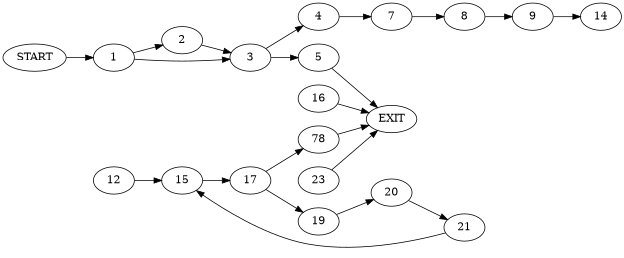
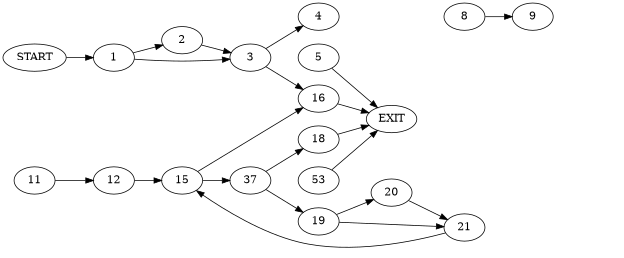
  digraph {
    rankdir=LR
    n1 [label=START]
    1
    2
    3
    n5 [label=EXIT]
    4
    5
-   7
    8
    9
-   14
+   11
    12
    15
    16
-   17
-   18 [label=78]
+   17 [label=37]
+   18
    19
    20
    21
-   23
+   23 [label=53]
    n1 -> 1
    1 -> 2
    1 -> 3
    2 -> 3
    3 -> 4
-   3 -> 5
-   4 -> 7
+   3 -> 16
    5 -> n5
-   7 -> 8
    8 -> 9
-   9 -> 14
+   11 -> 12
    12 -> 15
+   15 -> 16
    15 -> 17
    16 -> n5
    17 -> 18
    17 -> 19
    18 -> n5
    19 -> 20
+   19 -> 21
    20 -> 21
    21 -> 15
    23 -> n5
  }
